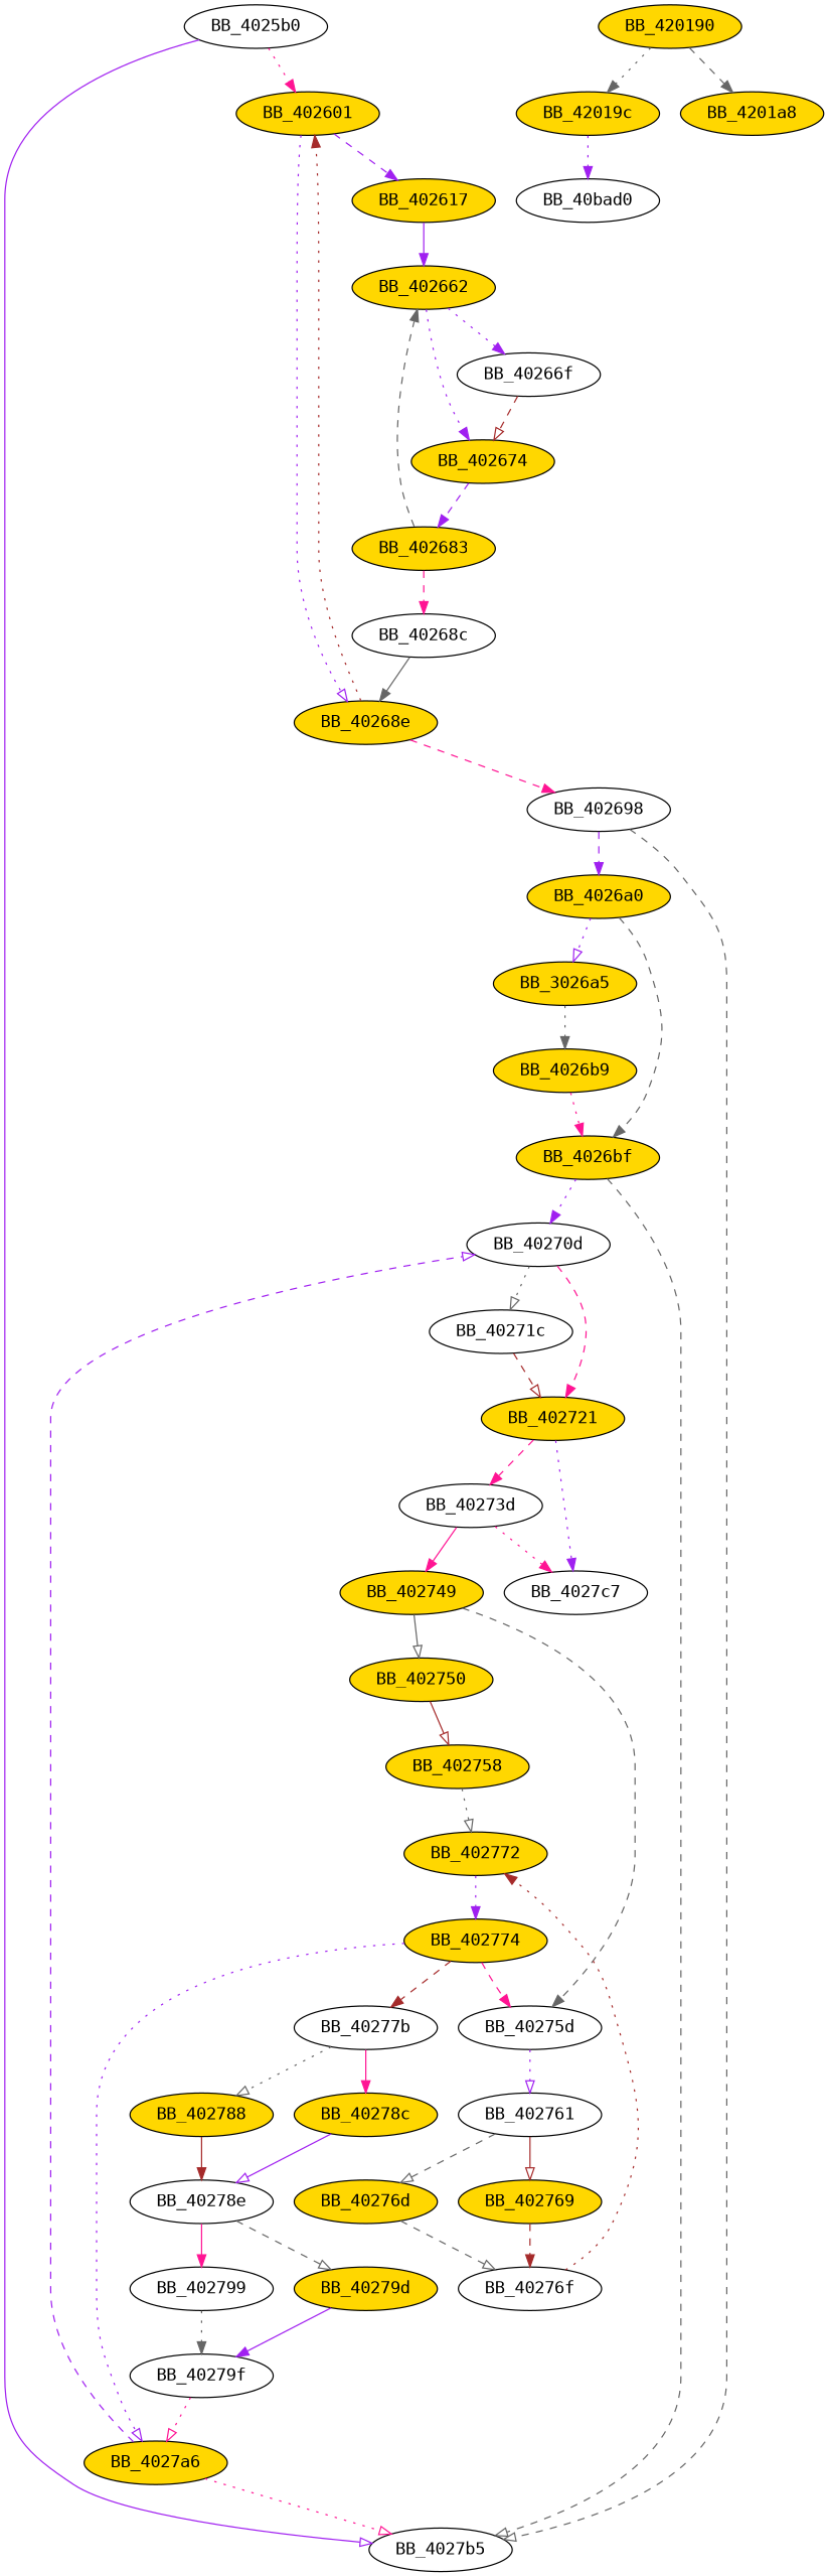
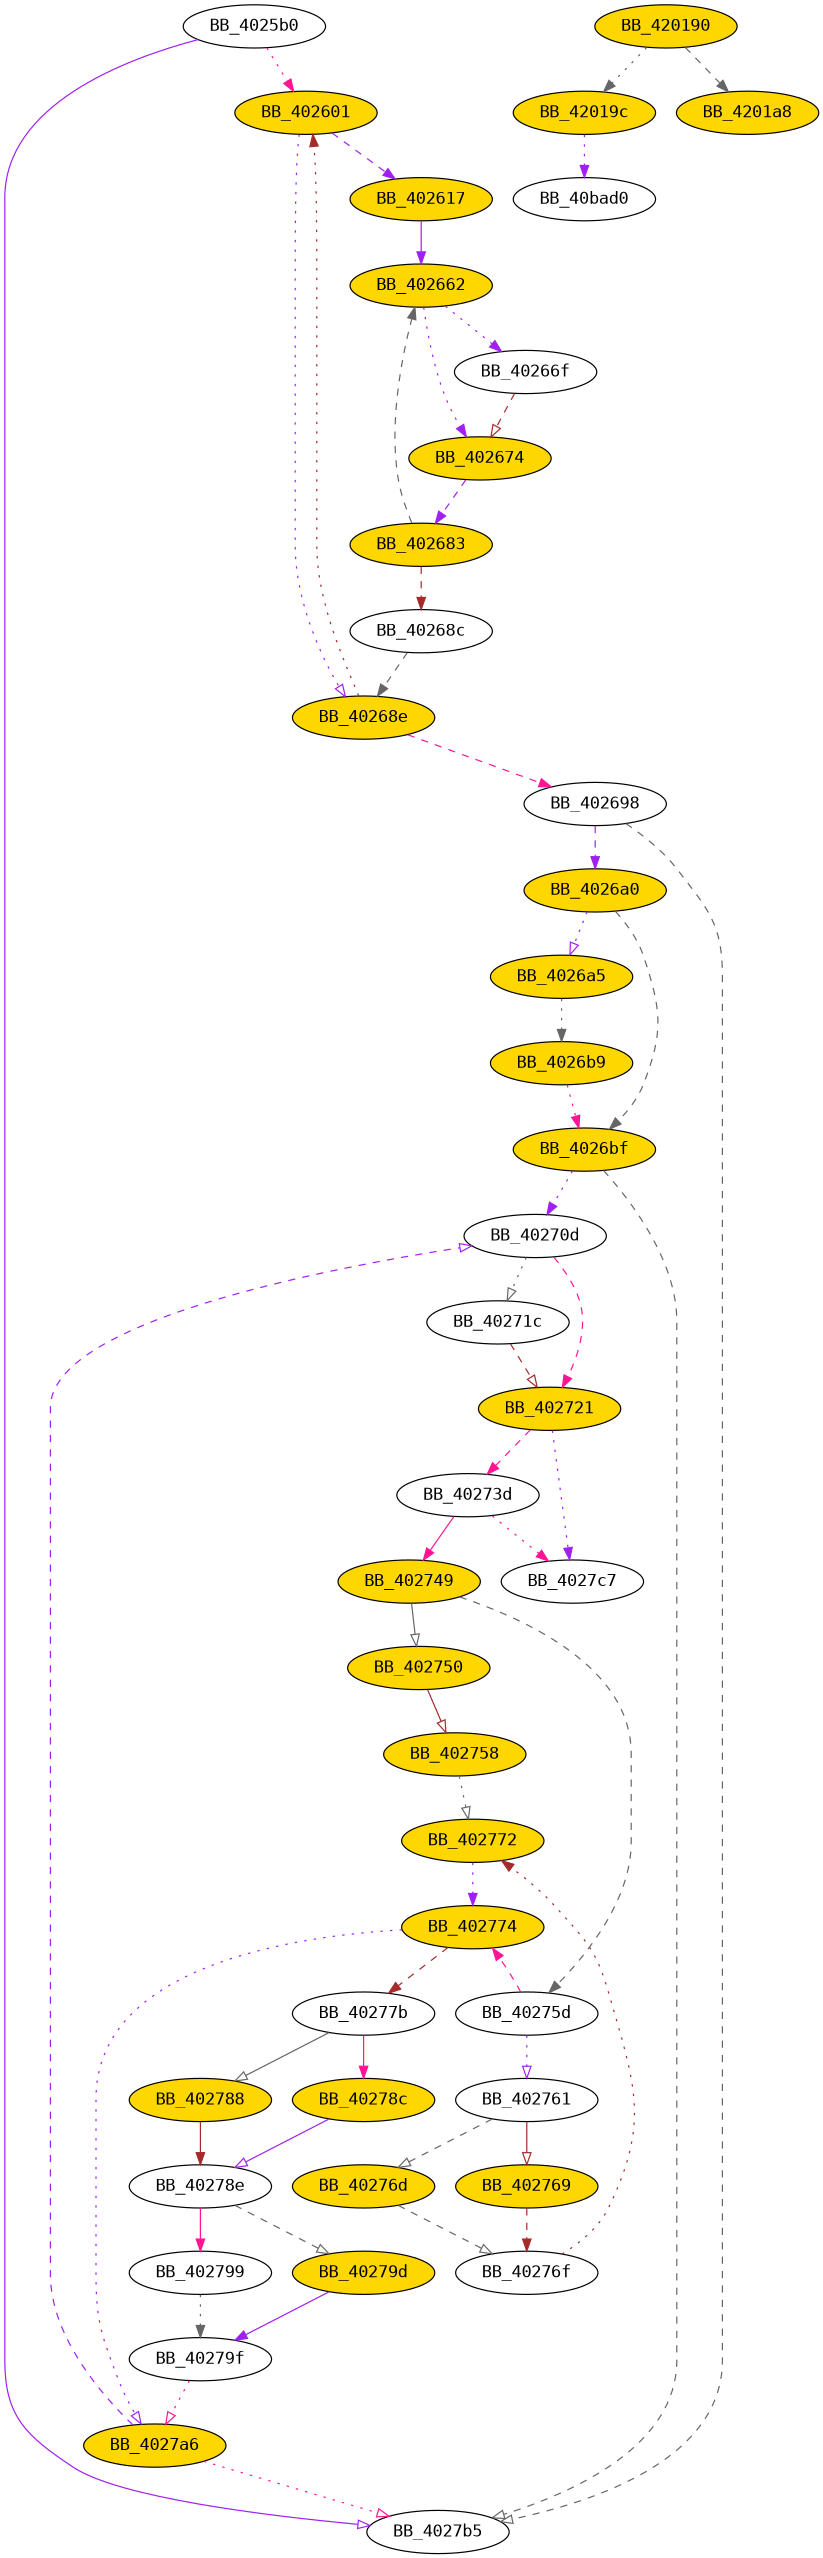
  digraph {
    fontname="DejaVu Sans Mono"
    node [fillcolor=gold fontname="DejaVu Sans Mono" style=filled]
    edge [arrowhead=normal color=purple fontname="DejaVu Sans Mono" style=dotted]
    BB_4025b0 [fillcolor=white]
    BB_402601
    BB_4027b5 [fillcolor=white]
    BB_402617
    BB_40268e
    n6 [label=BB_402662]
    BB_402698 [fillcolor=white]
    BB_40266f [fillcolor=white]
    BB_402674
    BB_4026a0
    BB_402683
    BB_40268c [fillcolor=white]
-   BB_4026a5 [label=BB_3026a5]
+   BB_4026a5
    BB_4026bf
    BB_4026b9
    BB_40270d [fillcolor=white]
    BB_40271c [fillcolor=white]
    BB_402721
    BB_40273d [fillcolor=white]
    BB_4027c7 [fillcolor=white]
    BB_402749
    BB_402750
    BB_40275d [fillcolor=white]
    BB_402758
    BB_402761 [fillcolor=white]
    BB_402774
    BB_402772
    BB_402769
    BB_40276d
    BB_40277b [fillcolor=white]
    BB_4027a6
    BB_40276f [fillcolor=white]
    BB_402788
    BB_40278c
    BB_40278e [fillcolor=white]
    BB_402799 [fillcolor=white]
    BB_40279d
    BB_40279f [fillcolor=white]
    BB_420190
    BB_42019c
    BB_4201a8
    BB_40bad0 [fillcolor=white]
    BB_4025b0 -> BB_402601 [color=deeppink]
    BB_4025b0 -> BB_4027b5 [arrowhead=onormal style=solid]
    BB_402601 -> BB_402617 [style=dashed]
    BB_402601 -> BB_40268e [arrowhead=onormal]
    BB_402617 -> n6 [style=solid]
    BB_40268e -> BB_402601 [color=brown]
    BB_40268e -> BB_402698 [color=deeppink style=dashed]
    n6 -> BB_40266f
    n6 -> BB_402674
    BB_402698 -> BB_4027b5 [arrowhead=onormal color=gray40 style=dashed]
    BB_402698 -> BB_4026a0 [style=dashed]
    BB_40266f -> BB_402674 [arrowhead=onormal color=brown style=dashed]
    BB_402674 -> BB_402683 [style=dashed]
    BB_4026a0 -> BB_4026a5 [arrowhead=onormal]
    BB_4026a0 -> BB_4026bf [color=gray40 style=dashed]
    BB_402683 -> n6 [color=gray40 style=dashed]
-   BB_402683 -> BB_40268c [color=deeppink style=dashed]
-   BB_40268c -> BB_40268e [color=gray40 style=solid]
+   BB_402683 -> BB_40268c [color=brown style=dashed]
+   BB_40268c -> BB_40268e [color=gray40 style=dashed]
    BB_4026a5 -> BB_4026b9 [color=gray40]
    BB_4026bf -> BB_4027b5 [arrowhead=onormal color=gray40 style=dashed]
    BB_4026bf -> BB_40270d
    BB_4026b9 -> BB_4026bf [color=deeppink]
    BB_40270d -> BB_40271c [arrowhead=onormal color=gray40]
    BB_40270d -> BB_402721 [color=deeppink style=dashed]
    BB_40271c -> BB_402721 [arrowhead=onormal color=brown style=dashed]
    BB_402721 -> BB_40273d [color=deeppink style=dashed]
    BB_402721 -> BB_4027c7
    BB_40273d -> BB_4027c7 [color=deeppink]
    BB_40273d -> BB_402749 [color=deeppink style=solid]
    BB_402749 -> BB_402750 [arrowhead=onormal color=gray40 style=solid]
    BB_402749 -> BB_40275d [color=gray40 style=dashed]
    BB_402750 -> BB_402758 [arrowhead=onormal color=brown style=solid]
    BB_40275d -> BB_402761 [arrowhead=onormal]
-   BB_402774 -> BB_40275d [color=deeppink style=dashed]
+   BB_40275d -> BB_402774 [color=deeppink style=dashed]
    BB_402758 -> BB_402772 [arrowhead=onormal color=gray40]
    BB_402761 -> BB_402769 [arrowhead=onormal color=brown style=solid]
    BB_402761 -> BB_40276d [arrowhead=onormal color=gray40 style=dashed]
    BB_402774 -> BB_40277b [color=brown style=dashed]
    BB_402774 -> BB_4027a6 [arrowhead=onormal]
    BB_402772 -> BB_402774
    BB_402769 -> BB_40276f [color=brown style=dashed]
    BB_40276d -> BB_40276f [arrowhead=onormal color=gray40 style=dashed]
-   BB_40277b -> BB_402788 [arrowhead=onormal color=gray40]
+   BB_40277b -> BB_402788 [arrowhead=onormal color=gray40 style=solid]
    BB_40277b -> BB_40278c [color=deeppink style=solid]
    BB_4027a6 -> BB_4027b5 [arrowhead=onormal color=deeppink]
    BB_4027a6 -> BB_40270d [arrowhead=onormal style=dashed]
    BB_40276f -> BB_402772 [color=brown]
    BB_402788 -> BB_40278e [color=brown style=solid]
    BB_40278c -> BB_40278e [arrowhead=onormal style=solid]
    BB_40278e -> BB_402799 [color=deeppink style=solid]
    BB_40278e -> BB_40279d [arrowhead=onormal color=gray40 style=dashed]
    BB_402799 -> BB_40279f [color=gray40]
    BB_40279d -> BB_40279f [style=solid]
    BB_40279f -> BB_4027a6 [arrowhead=onormal color=deeppink]
    BB_420190 -> BB_42019c [color=gray40]
    BB_420190 -> BB_4201a8 [color=gray40 style=dashed]
    BB_42019c -> BB_40bad0
  }
